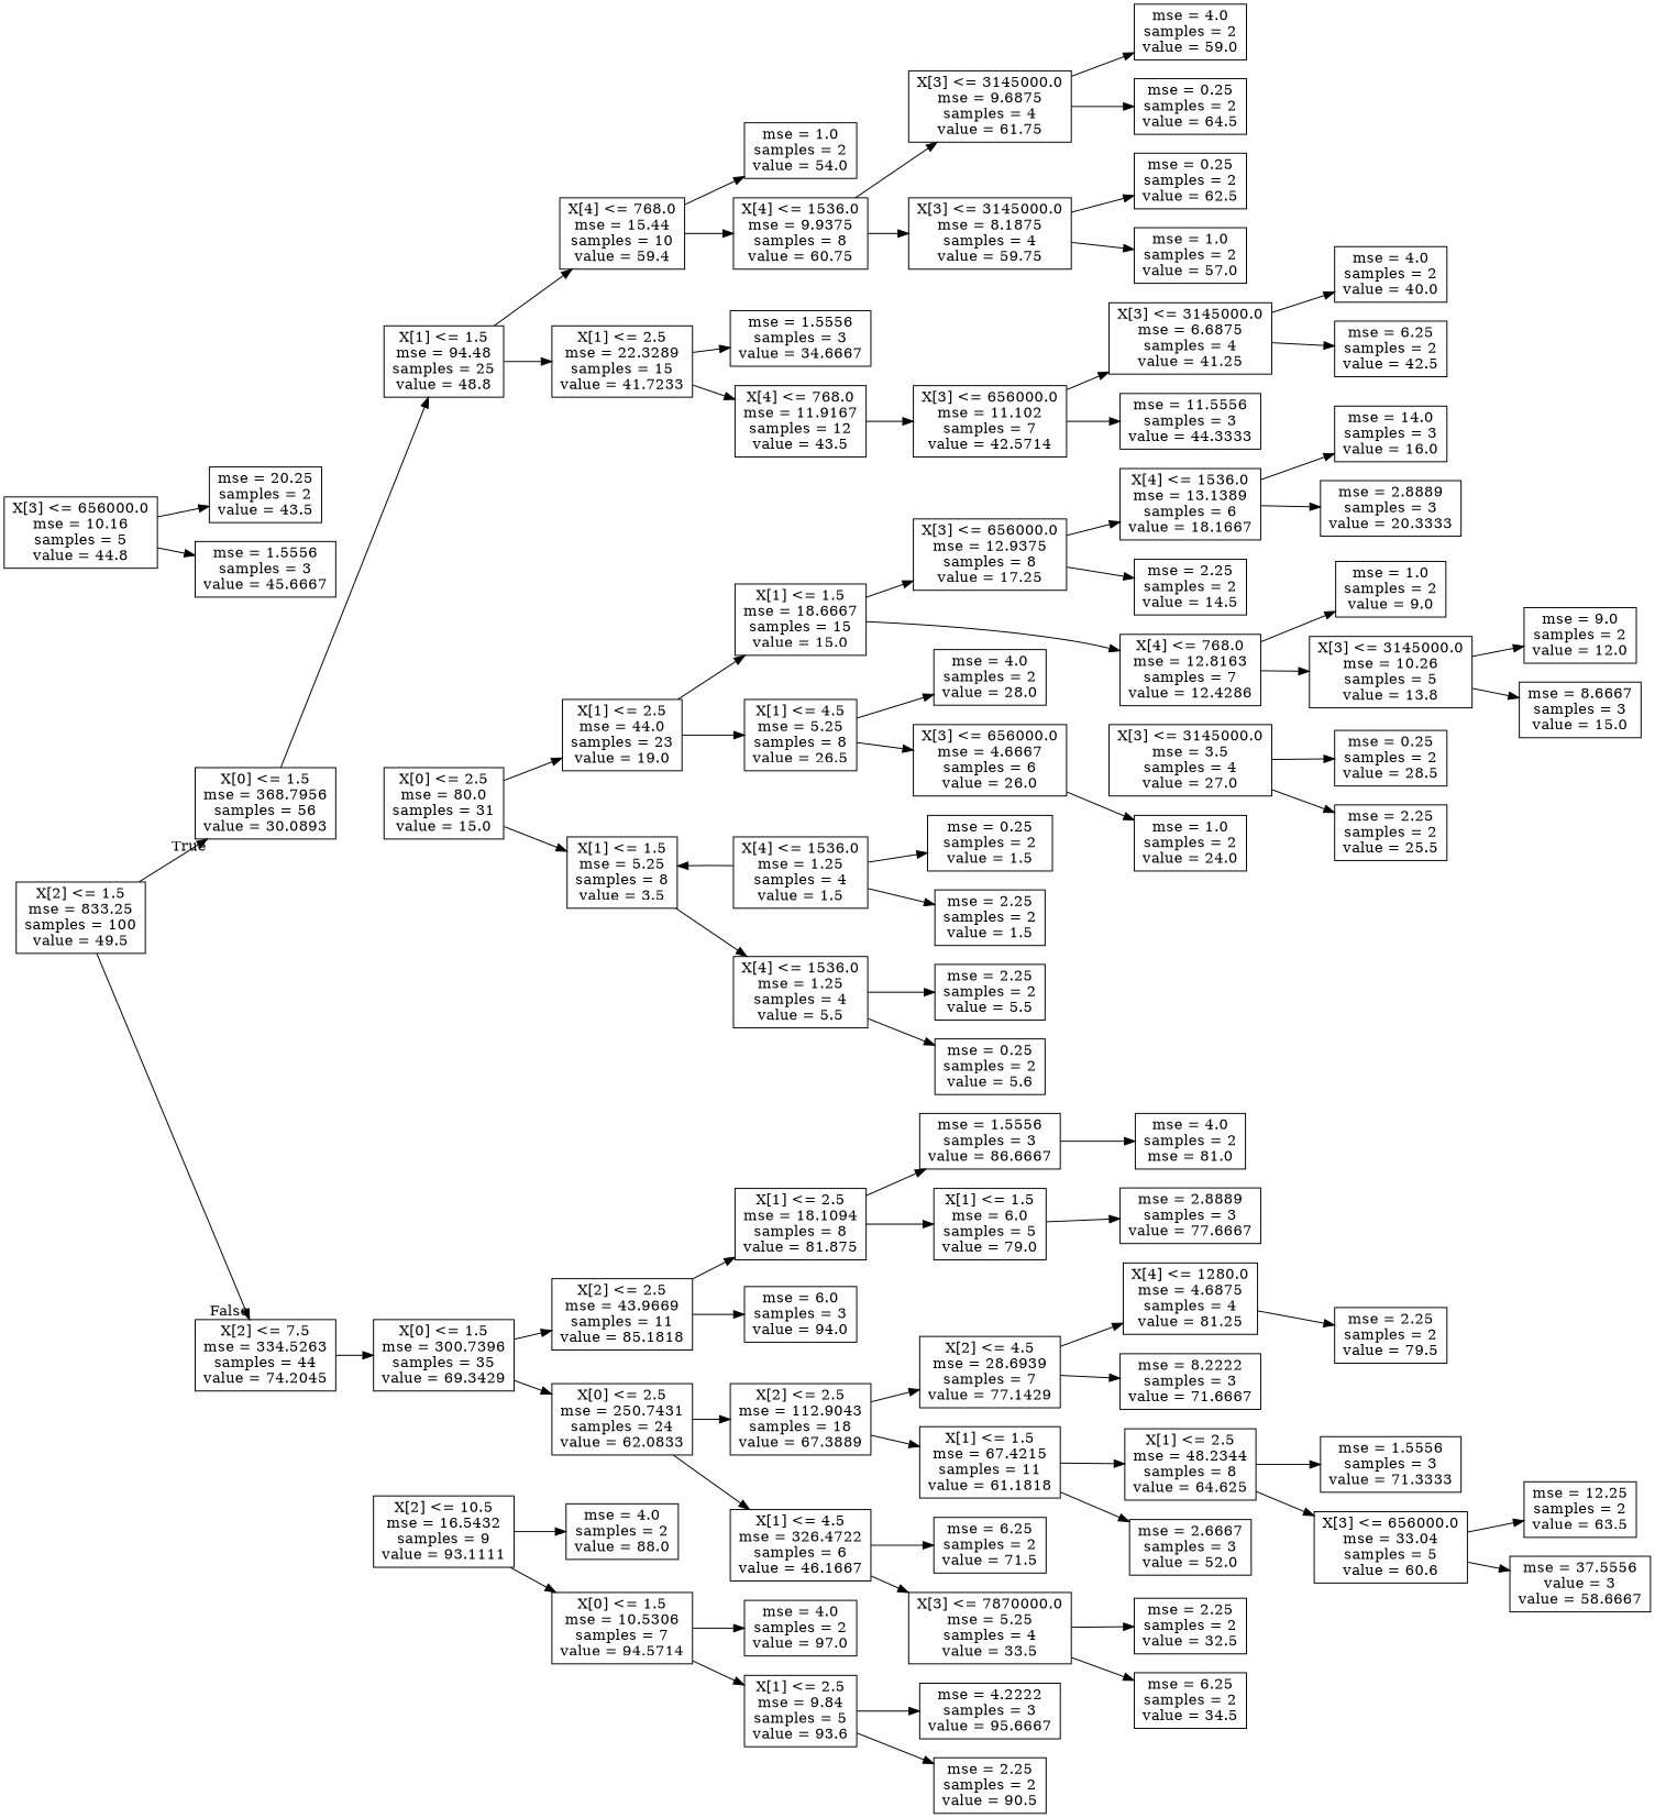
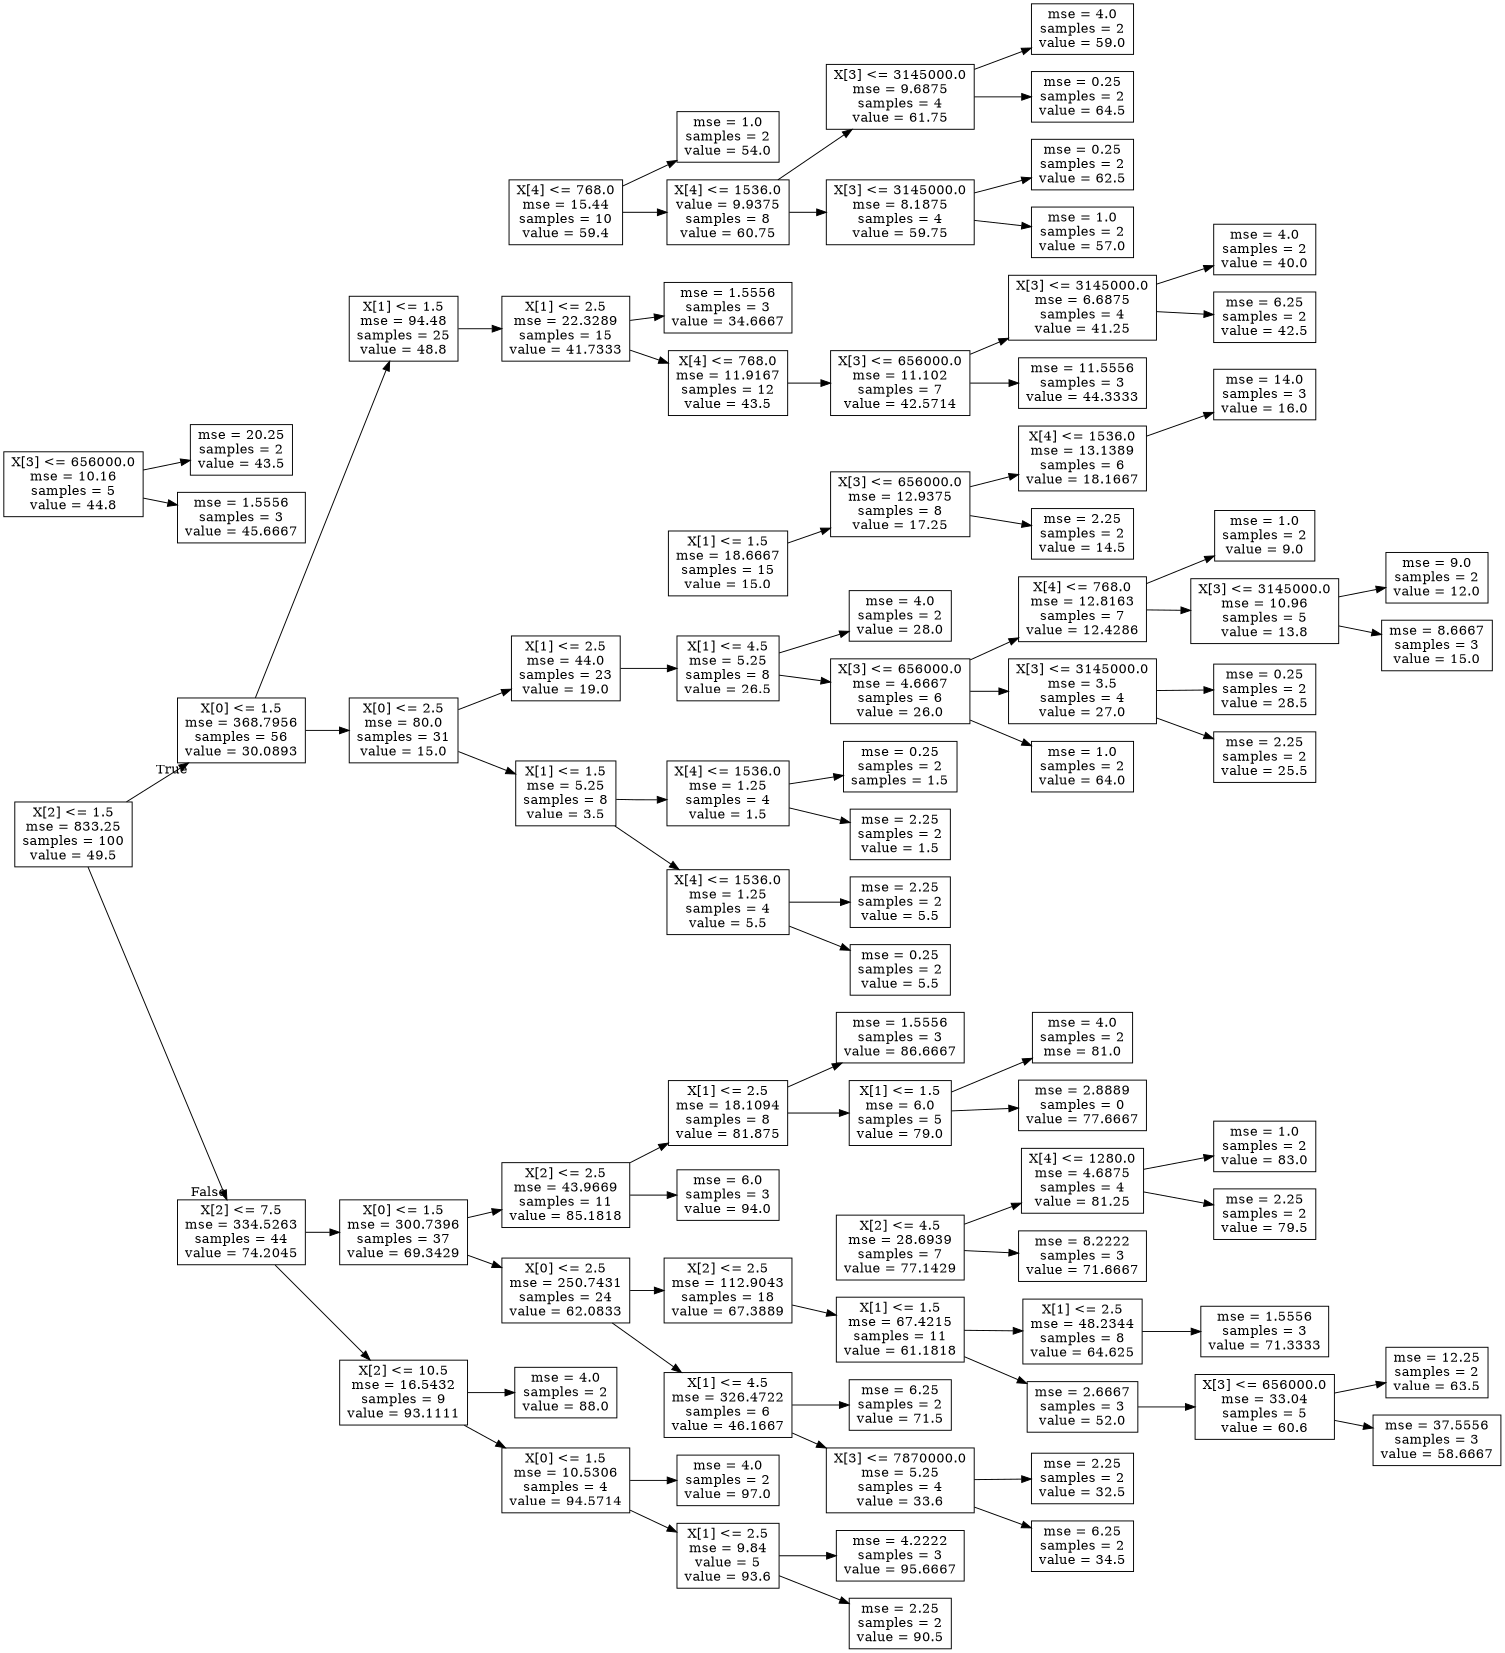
  digraph {
    rankdir=LR
    node [shape=box]
    n1 [label="X[2] <= 1.5\nmse = 833.25\nsamples = 100\nvalue = 49.5"]
    n2 [label="X[0] <= 1.5\nmse = 368.7956\nsamples = 56\nvalue = 30.0893"]
    n3 [label="X[2] <= 7.5\nmse = 334.5263\nsamples = 44\nvalue = 74.2045"]
    n4 [label="X[1] <= 1.5\nmse = 94.48\nsamples = 25\nvalue = 48.8"]
    n5 [label="X[0] <= 2.5\nmse = 80.0\nsamples = 31\nvalue = 15.0"]
-   n6 [label="X[0] <= 1.5\nmse = 300.7396\nsamples = 35\nvalue = 69.3429"]
+   n6 [label="X[0] <= 1.5\nmse = 300.7396\nsamples = 37\nvalue = 69.3429"]
    n7 [label="X[2] <= 10.5\nmse = 16.5432\nsamples = 9\nvalue = 93.1111"]
    n8 [label="X[4] <= 768.0\nmse = 15.44\nsamples = 10\nvalue = 59.4"]
-   n9 [label="X[1] <= 2.5\nmse = 22.3289\nsamples = 15\nvalue = 41.7233"]
+   n9 [label="X[1] <= 2.5\nmse = 22.3289\nsamples = 15\nvalue = 41.7333"]
    n10 [label="X[1] <= 2.5\nmse = 44.0\nsamples = 23\nvalue = 19.0"]
    n11 [label="X[1] <= 1.5\nmse = 5.25\nsamples = 8\nvalue = 3.5"]
    n12 [label="mse = 1.0\nsamples = 2\nvalue = 54.0"]
-   n13 [label="X[4] <= 1536.0\nmse = 9.9375\nsamples = 8\nvalue = 60.75"]
+   n13 [label="X[4] <= 1536.0\nvalue = 9.9375\nsamples = 8\nvalue = 60.75"]
    n14 [label="mse = 1.5556\nsamples = 3\nvalue = 34.6667"]
    n15 [label="X[4] <= 768.0\nmse = 11.9167\nsamples = 12\nvalue = 43.5"]
    n16 [label="X[3] <= 3145000.0\nmse = 8.1875\nsamples = 4\nvalue = 59.75"]
    n17 [label="X[3] <= 3145000.0\nmse = 9.6875\nsamples = 4\nvalue = 61.75"]
    n18 [label="mse = 1.0\nsamples = 2\nvalue = 57.0"]
    n19 [label="mse = 0.25\nsamples = 2\nvalue = 62.5"]
    n20 [label="mse = 0.25\nsamples = 2\nvalue = 64.5"]
    n21 [label="mse = 4.0\nsamples = 2\nvalue = 59.0"]
    n22 [label="X[3] <= 656000.0\nmse = 11.102\nsamples = 7\nvalue = 42.5714"]
    n23 [label="X[3] <= 656000.0\nmse = 10.16\nsamples = 5\nvalue = 44.8"]
    n24 [label="mse = 20.25\nsamples = 2\nvalue = 43.5"]
    n25 [label="mse = 1.5556\nsamples = 3\nvalue = 45.6667"]
    n26 [label="mse = 11.5556\nsamples = 3\nvalue = 44.3333"]
    n27 [label="X[3] <= 3145000.0\nmse = 6.6875\nsamples = 4\nvalue = 41.25"]
    n28 [label="mse = 4.0\nsamples = 2\nvalue = 40.0"]
    n29 [label="mse = 6.25\nsamples = 2\nvalue = 42.5"]
    n30 [label="X[1] <= 1.5\nmse = 18.6667\nsamples = 15\nvalue = 15.0"]
    n31 [label="X[1] <= 4.5\nmse = 5.25\nsamples = 8\nvalue = 26.5"]
    n32 [label="X[4] <= 1536.0\nmse = 1.25\nsamples = 4\nvalue = 1.5"]
    n33 [label="X[4] <= 1536.0\nmse = 1.25\nsamples = 4\nvalue = 5.5"]
    n34 [label="X[4] <= 768.0\nmse = 12.8163\nsamples = 7\nvalue = 12.4286"]
    n35 [label="X[3] <= 656000.0\nmse = 12.9375\nsamples = 8\nvalue = 17.25"]
    n36 [label="X[3] <= 656000.0\nmse = 4.6667\nsamples = 6\nvalue = 26.0"]
    n37 [label="mse = 4.0\nsamples = 2\nvalue = 28.0"]
    n38 [label="mse = 1.0\nsamples = 2\nvalue = 9.0"]
-   n39 [label="X[3] <= 3145000.0\nmse = 10.26\nsamples = 5\nvalue = 13.8"]
+   n39 [label="X[3] <= 3145000.0\nmse = 10.96\nsamples = 5\nvalue = 13.8"]
    n40 [label="mse = 2.25\nsamples = 2\nvalue = 14.5"]
    n41 [label="X[4] <= 1536.0\nmse = 13.1389\nsamples = 6\nvalue = 18.1667"]
    n42 [label="mse = 9.0\nsamples = 2\nvalue = 12.0"]
    n43 [label="mse = 8.6667\nsamples = 3\nvalue = 15.0"]
    n44 [label="mse = 14.0\nsamples = 3\nvalue = 16.0"]
-   n45 [label="mse = 2.8889\nsamples = 3\nvalue = 20.3333"]
-   n46 [label="mse = 1.0\nsamples = 2\nvalue = 24.0"]
+   n46 [label="mse = 1.0\nsamples = 2\nvalue = 64.0"]
    n47 [label="X[3] <= 3145000.0\nmse = 3.5\nsamples = 4\nvalue = 27.0"]
    n48 [label="mse = 0.25\nsamples = 2\nvalue = 28.5"]
    n49 [label="mse = 2.25\nsamples = 2\nvalue = 25.5"]
    n50 [label="mse = 2.25\nsamples = 2\nvalue = 1.5"]
-   n51 [label="mse = 0.25\nsamples = 2\nvalue = 1.5"]
-   n52 [label="mse = 0.25\nsamples = 2\nvalue = 5.6"]
+   n51 [label="mse = 0.25\nsamples = 2\nsamples = 1.5"]
+   n52 [label="mse = 0.25\nsamples = 2\nvalue = 5.5"]
    n53 [label="mse = 2.25\nsamples = 2\nvalue = 5.5"]
    n54 [label="X[2] <= 2.5\nmse = 43.9669\nsamples = 11\nvalue = 85.1818"]
    n55 [label="X[0] <= 2.5\nmse = 250.7431\nsamples = 24\nvalue = 62.0833"]
    n56 [label="mse = 4.0\nsamples = 2\nvalue = 88.0"]
-   n57 [label="X[0] <= 1.5\nmse = 10.5306\nsamples = 7\nvalue = 94.5714"]
+   n57 [label="X[0] <= 1.5\nmse = 10.5306\nsamples = 4\nvalue = 94.5714"]
    n58 [label="X[1] <= 2.5\nmse = 18.1094\nsamples = 8\nvalue = 81.875"]
    n59 [label="mse = 6.0\nsamples = 3\nvalue = 94.0"]
    n60 [label="X[2] <= 2.5\nmse = 112.9043\nsamples = 18\nvalue = 67.3889"]
    n61 [label="X[1] <= 4.5\nmse = 326.4722\nsamples = 6\nvalue = 46.1667"]
    n62 [label="X[1] <= 1.5\nmse = 6.0\nsamples = 5\nvalue = 79.0"]
    n63 [label="mse = 1.5556\nsamples = 3\nvalue = 86.6667"]
-   n64 [label="mse = 2.8889\nsamples = 3\nvalue = 77.6667"]
+   n64 [label="mse = 2.8889\nsamples = 0\nvalue = 77.6667"]
    n65 [label="mse = 4.0\nsamples = 2\nmse = 81.0"]
    n66 [label="X[1] <= 1.5\nmse = 67.4215\nsamples = 11\nvalue = 61.1818"]
    n67 [label="X[2] <= 4.5\nmse = 28.6939\nsamples = 7\nvalue = 77.1429"]
-   n68 [label="X[3] <= 7870000.0\nmse = 5.25\nsamples = 4\nvalue = 33.5"]
+   n68 [label="X[3] <= 7870000.0\nmse = 5.25\nsamples = 4\nvalue = 33.6"]
    n69 [label="mse = 6.25\nsamples = 2\nvalue = 71.5"]
    n70 [label="mse = 2.6667\nsamples = 3\nvalue = 52.0"]
    n71 [label="X[1] <= 2.5\nmse = 48.2344\nsamples = 8\nvalue = 64.625"]
    n72 [label="mse = 8.2222\nsamples = 3\nvalue = 71.6667"]
    n73 [label="X[4] <= 1280.0\nmse = 4.6875\nsamples = 4\nvalue = 81.25"]
    n74 [label="mse = 1.5556\nsamples = 3\nvalue = 71.3333"]
    n75 [label="X[3] <= 656000.0\nmse = 33.04\nsamples = 5\nvalue = 60.6"]
    n76 [label="mse = 12.25\nsamples = 2\nvalue = 63.5"]
-   n77 [label="mse = 37.5556\nvalue = 3\nvalue = 58.6667"]
+   n77 [label="mse = 37.5556\nsamples = 3\nvalue = 58.6667"]
+   n78 [label="mse = 1.0\nsamples = 2\nvalue = 83.0"]
    n79 [label="mse = 2.25\nsamples = 2\nvalue = 79.5"]
    n80 [label="mse = 6.25\nsamples = 2\nvalue = 34.5"]
    n81 [label="mse = 2.25\nsamples = 2\nvalue = 32.5"]
    n82 [label="mse = 4.0\nsamples = 2\nvalue = 97.0"]
-   n83 [label="X[1] <= 2.5\nmse = 9.84\nsamples = 5\nvalue = 93.6"]
+   n83 [label="X[1] <= 2.5\nmse = 9.84\nvalue = 5\nvalue = 93.6"]
    n84 [label="mse = 2.25\nsamples = 2\nvalue = 90.5"]
    n85 [label="mse = 4.2222\nsamples = 3\nvalue = 95.6667"]
    n1 -> n2 [headlabel=True labelangle=45 labeldistance=2.5]
    n1 -> n3 [headlabel=False labelangle=-45 labeldistance=2.5]
    n2 -> n4
+   n2 -> n5
    n3 -> n6
-   n4 -> n8
+   n3 -> n7
    n4 -> n9
    n5 -> n10
    n5 -> n11
    n6 -> n54
    n6 -> n55
    n7 -> n56
    n7 -> n57
    n8 -> n12
    n8 -> n13
    n9 -> n14
    n9 -> n15
-   n10 -> n30
    n10 -> n31
-   n32 -> n11
+   n11 -> n32
    n11 -> n33
    n13 -> n16
    n13 -> n17
    n15 -> n22
    n16 -> n18
    n16 -> n19
    n17 -> n20
    n17 -> n21
    n22 -> n26
    n22 -> n27
    n23 -> n24
    n23 -> n25
    n27 -> n28
    n27 -> n29
-   n30 -> n34
+   n36 -> n34
    n30 -> n35
    n31 -> n36
    n31 -> n37
    n32 -> n50
    n32 -> n51
    n33 -> n52
    n33 -> n53
    n34 -> n38
    n34 -> n39
    n35 -> n40
    n35 -> n41
    n36 -> n46
+   n36 -> n47
    n39 -> n42
    n39 -> n43
    n41 -> n44
-   n41 -> n45
    n47 -> n48
    n47 -> n49
    n54 -> n58
    n54 -> n59
    n55 -> n60
    n55 -> n61
    n57 -> n82
    n57 -> n83
    n58 -> n62
    n58 -> n63
    n60 -> n66
-   n60 -> n67
    n61 -> n68
    n61 -> n69
    n62 -> n64
-   n63 -> n65
+   n62 -> n65
    n66 -> n70
    n66 -> n71
    n67 -> n72
    n67 -> n73
    n68 -> n80
    n68 -> n81
    n71 -> n74
-   n71 -> n75
+   n70 -> n75
+   n73 -> n78
    n73 -> n79
    n75 -> n76
    n75 -> n77
    n83 -> n84
    n83 -> n85
  }
